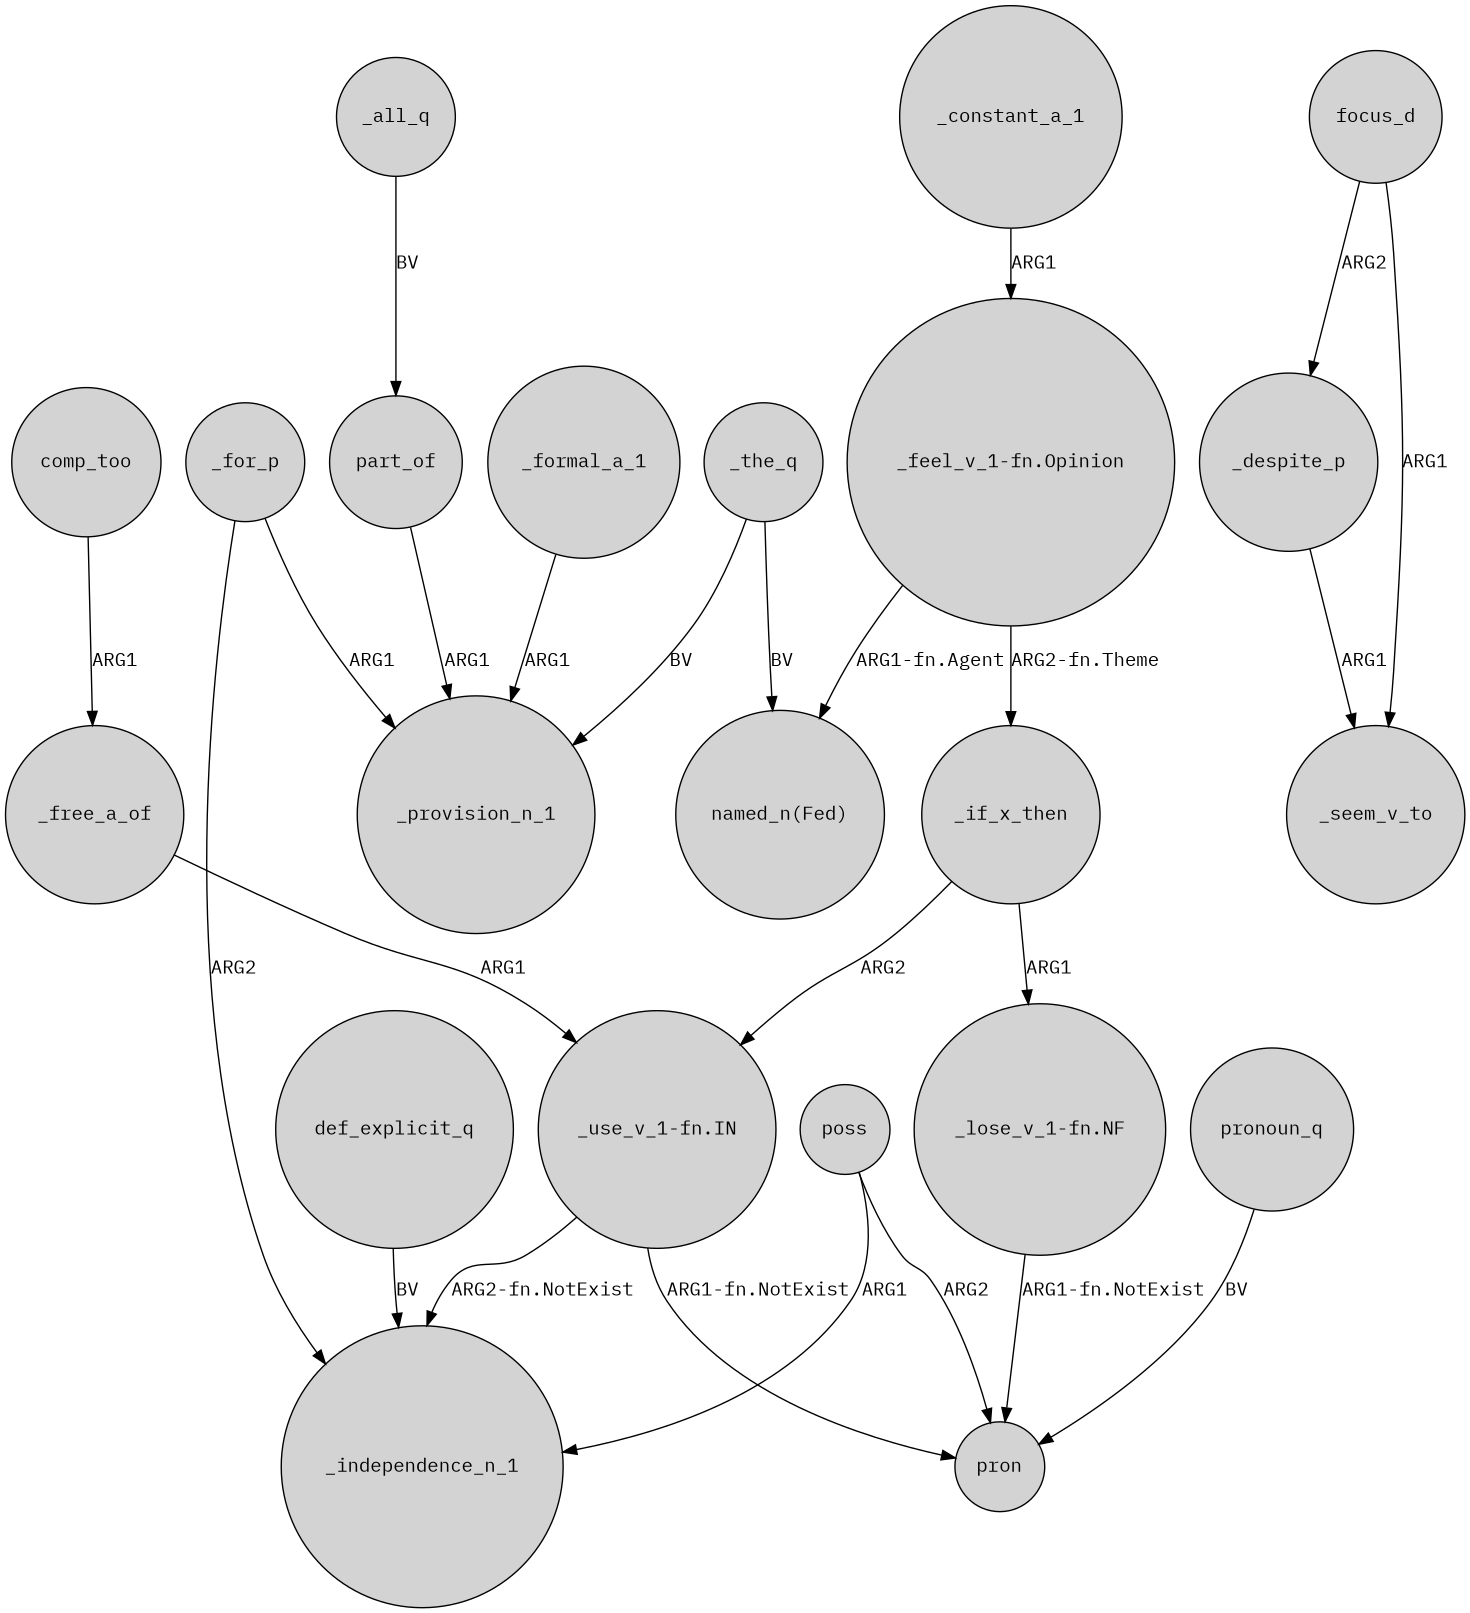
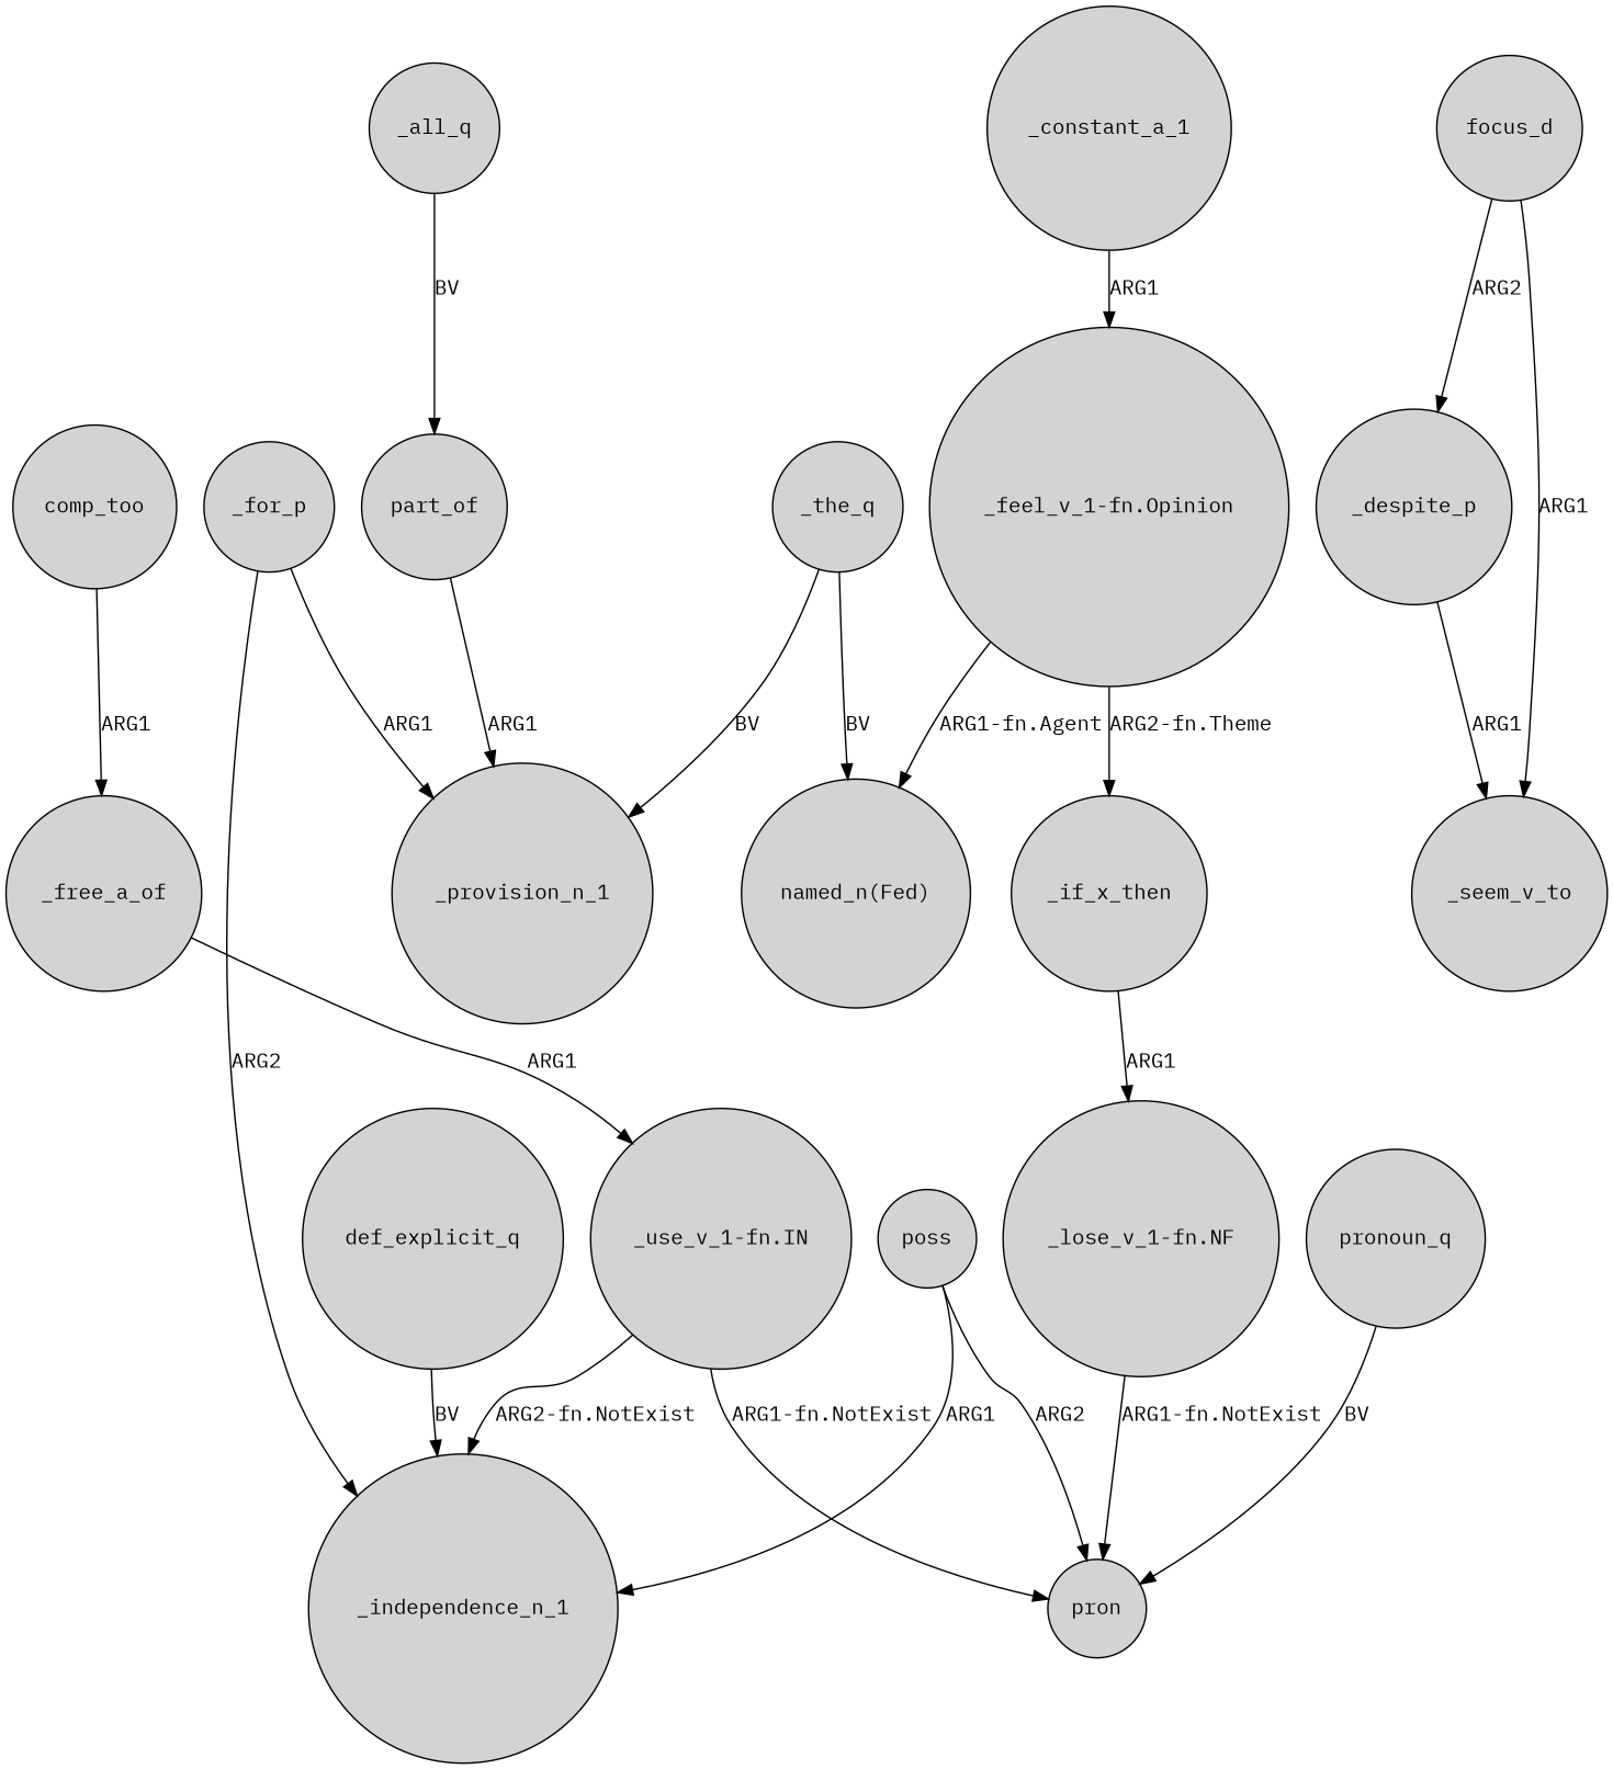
  digraph {
    fontname="IBM Plex Mono"
    node [fontname="IBM Plex Mono" shape=circle style=filled]
    edge [fontname="IBM Plex Mono"]
    comp_too
    _free_a_of
    "_use_v_1-fn.IN"
    _independence_n_1
    pron
    def_explicit_q
    _the_q
    "named_n(Fed)"
    _provision_n_1
    _all_q
    part_of
    poss
    _despite_p
    _seem_v_to
    "_feel_v_1-fn.Opinion"
    _if_x_then
    _for_p
    focus_d
    "_lose_v_1-fn.NF"
-   _formal_a_1
    pronoun_q
    _constant_a_1
    comp_too -> _free_a_of [label=ARG1]
    _free_a_of -> "_use_v_1-fn.IN" [label=ARG1]
    "_use_v_1-fn.IN" -> _independence_n_1 [label="ARG2-fn.NotExist"]
    "_use_v_1-fn.IN" -> pron [label="ARG1-fn.NotExist"]
    def_explicit_q -> _independence_n_1 [label=BV]
    _the_q -> "named_n(Fed)" [label=BV]
    _the_q -> _provision_n_1 [label=BV]
    _all_q -> part_of [label=BV]
    part_of -> _provision_n_1 [label=ARG1]
    poss -> _independence_n_1 [label=ARG1]
    poss -> pron [label=ARG2]
    _despite_p -> _seem_v_to [label=ARG1]
    "_feel_v_1-fn.Opinion" -> "named_n(Fed)" [label="ARG1-fn.Agent"]
    "_feel_v_1-fn.Opinion" -> _if_x_then [label="ARG2-fn.Theme"]
-   _if_x_then -> "_use_v_1-fn.IN" [label=ARG2]
    _if_x_then -> "_lose_v_1-fn.NF" [label=ARG1]
    _for_p -> _independence_n_1 [label=ARG2]
    _for_p -> _provision_n_1 [label=ARG1]
    focus_d -> _despite_p [label=ARG2]
    focus_d -> _seem_v_to [label=ARG1]
    "_lose_v_1-fn.NF" -> pron [label="ARG1-fn.NotExist"]
-   _formal_a_1 -> _provision_n_1 [label=ARG1]
    pronoun_q -> pron [label=BV]
    _constant_a_1 -> "_feel_v_1-fn.Opinion" [label=ARG1]
  }
